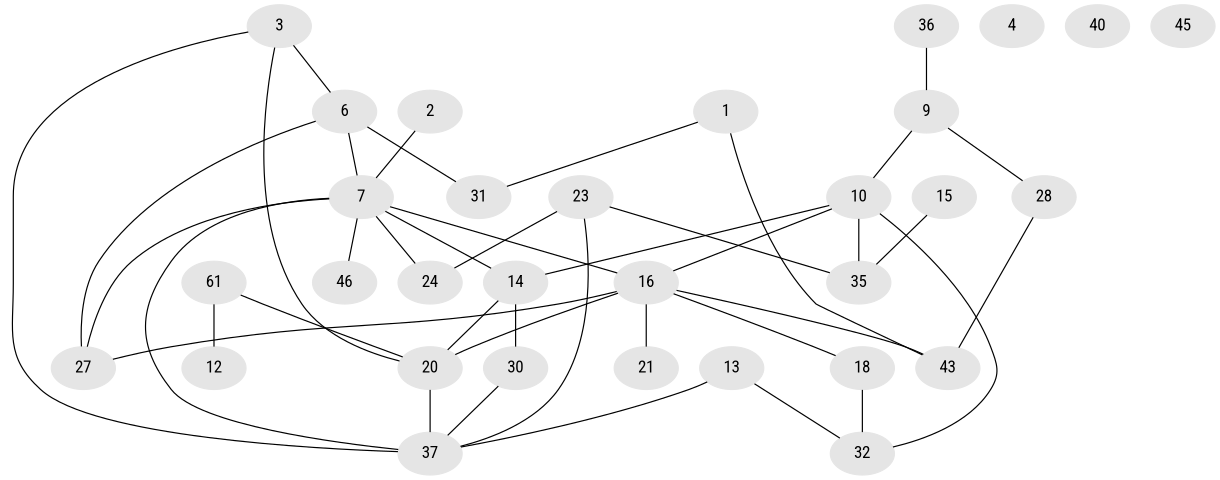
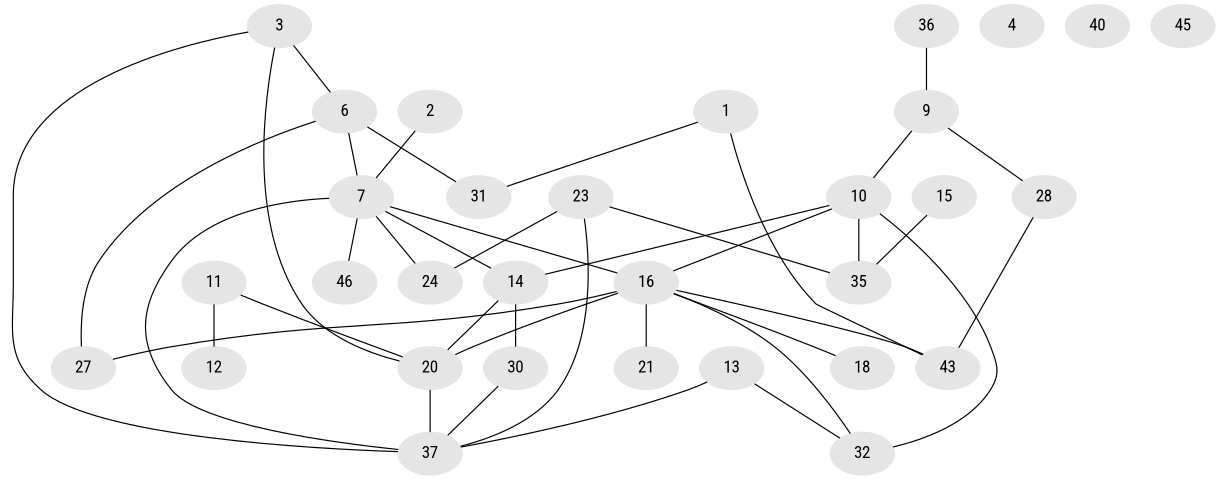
  graph {
    fontname="Roboto Condensed"
    node [color=gray90 fontname="Roboto Condensed" style=filled]
    edge [fontname="Roboto Condensed"]
    1
    31
    43
    7 [super="+51+33"]
    37 [super="+41+39"]
    27
    14 [super="+19"]
    16 [super="+22+17+38"]
    24
    46
    2
    9 [super="+34"]
    10 [super="+44+53"]
    28
    3 [super="+5+25"]
    6 [super="+26"]
    20 [super="+48+50"]
    4
    30
    32
    18
    21
    35
-   11 [label=61]
+   11
    12
    13
    15
    23
    36 [super="+47"]
    40
    45
    1 -- 31
    1 -- 43
    7 -- 37
-   7 -- 27
    7 -- 14
    7 -- 16
    7 -- 24
    7 -- 46
    14 -- 20
    14 -- 30
    16 -- 43
    16 -- 27
    16 -- 20 [weight=3]
-   18 -- 32
+   16 -- 32
    16 -- 18
    16 -- 21
    2 -- 7
    9 -- 10
    9 -- 28
    10 -- 14
    10 -- 16
    10 -- 32 [weight=2]
    10 -- 35
    28 -- 43
    3 -- 37
    3 -- 6
    3 -- 20 [weight=2]
    6 -- 31
    6 -- 7
    6 -- 27
    20 -- 37 [weight=3]
    30 -- 37
    11 -- 20
    11 -- 12
    13 -- 37
    13 -- 32
    15 -- 35
    23 -- 37 [weight=2]
    23 -- 24
    23 -- 35
    36 -- 9
  }
